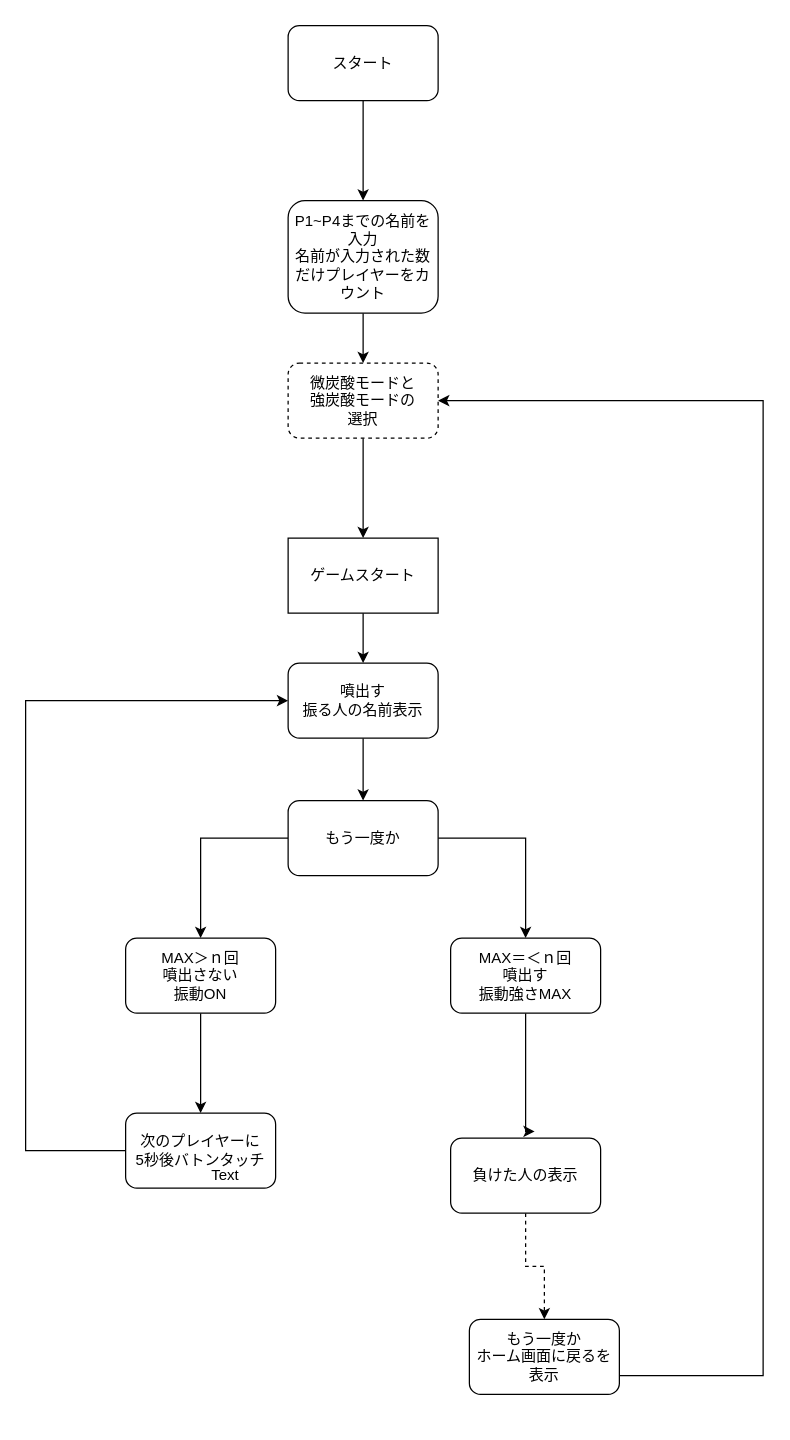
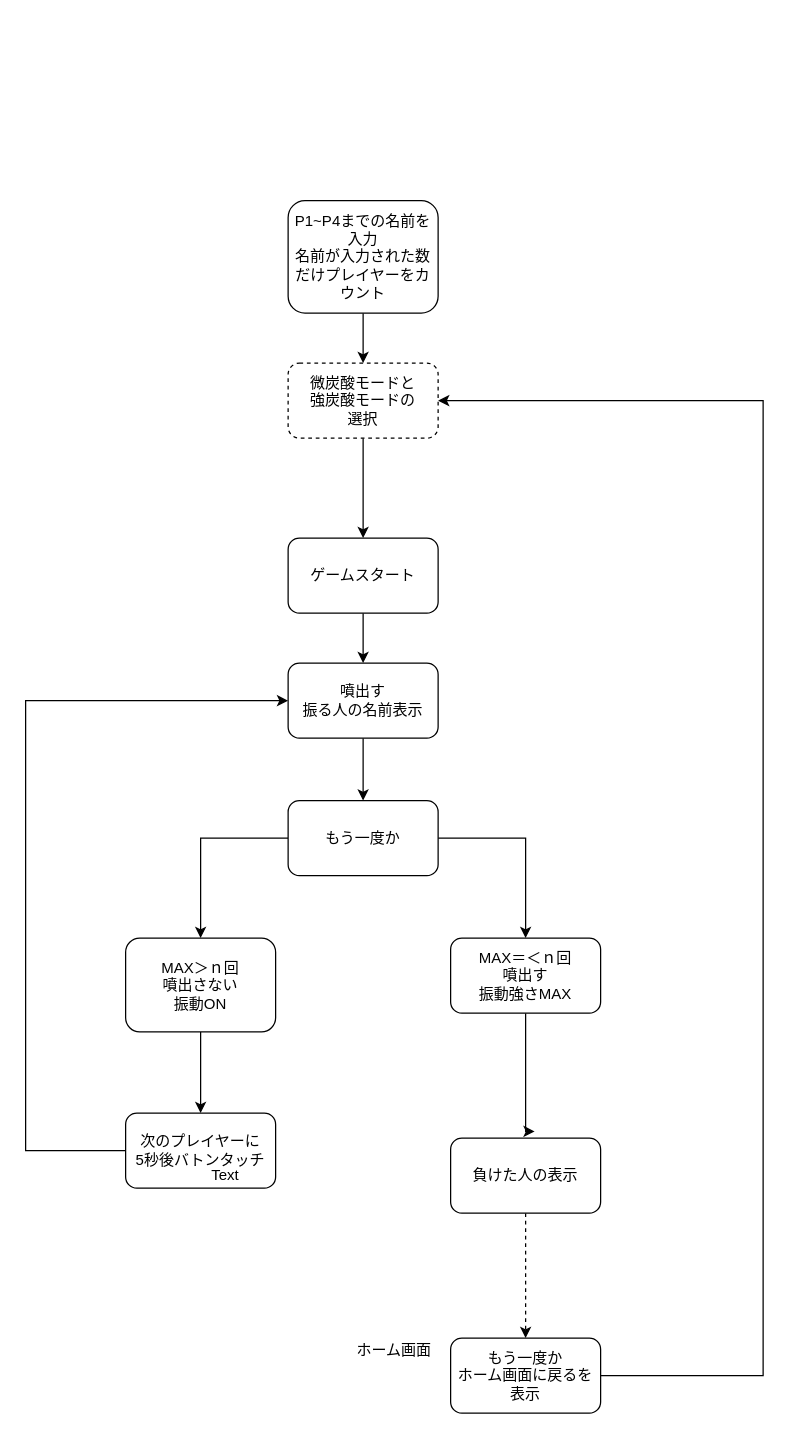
  <mxCell id="0" />
  <mxCell id="1" parent="0" />
- <mxCell id="2" style="edgeStyle=orthogonalEdgeStyle;rounded=0;orthogonalLoop=1;jettySize=auto;html=1;entryX=0.5;entryY=0;entryDx=0;entryDy=0;" parent="1" source="3" target="5" edge="1"><mxGeometry relative="1" as="geometry" /></mxCell>
- <mxCell id="3" value="スタート" style="rounded=1;whiteSpace=wrap;html=1;" parent="1" vertex="1"><mxGeometry x="230" y="20" width="120" height="60" as="geometry" /></mxCell>
  <mxCell id="4" style="edgeStyle=orthogonalEdgeStyle;rounded=0;orthogonalLoop=1;jettySize=auto;html=1;entryX=0.5;entryY=0;entryDx=0;entryDy=0;" parent="1" source="5" target="7" edge="1"><mxGeometry relative="1" as="geometry" /></mxCell>
  <mxCell id="5" value="P1~P4までの名前を入力&lt;br&gt;名前が入力された数だけプレイヤーをカウント" style="rounded=1;whiteSpace=wrap;html=1;" parent="1" vertex="1"><mxGeometry x="230" y="160" width="120" height="90" as="geometry" /></mxCell>
  <mxCell id="6" style="edgeStyle=orthogonalEdgeStyle;rounded=0;orthogonalLoop=1;jettySize=auto;html=1;" parent="1" source="7" target="9" edge="1"><mxGeometry relative="1" as="geometry" /></mxCell>
  <mxCell id="7" value="微炭酸モードと&lt;br&gt;強炭酸モードの&lt;br&gt;選択" style="rounded=1;whiteSpace=wrap;html=1;dashed=1;" parent="1" vertex="1"><mxGeometry x="230" y="290" width="120" height="60" as="geometry" /></mxCell>
  <mxCell id="8" style="edgeStyle=orthogonalEdgeStyle;rounded=0;orthogonalLoop=1;jettySize=auto;html=1;" parent="1" source="9" target="11" edge="1"><mxGeometry relative="1" as="geometry" /></mxCell>
- <mxCell id="9" value="ゲームスタート" style="whiteSpace=wrap;html=1;rounded=0;" parent="1" vertex="1"><mxGeometry x="230" y="430" width="120" height="60" as="geometry" /></mxCell>
+ <mxCell id="9" value="ゲームスタート" style="rounded=1;whiteSpace=wrap;html=1;" parent="1" vertex="1"><mxGeometry x="230" y="430" width="120" height="60" as="geometry" /></mxCell>
  <mxCell id="10" style="edgeStyle=orthogonalEdgeStyle;rounded=0;orthogonalLoop=1;jettySize=auto;html=1;entryX=0.5;entryY=0;entryDx=0;entryDy=0;" parent="1" source="11" target="14" edge="1"><mxGeometry relative="1" as="geometry" /></mxCell>
  <mxCell id="11" value="噴出す&lt;br&gt;振る人の名前表示" style="rounded=1;whiteSpace=wrap;html=1;" parent="1" vertex="1"><mxGeometry x="230" y="530" width="120" height="60" as="geometry" /></mxCell>
  <mxCell id="12" style="edgeStyle=orthogonalEdgeStyle;rounded=0;orthogonalLoop=1;jettySize=auto;html=1;entryX=0.5;entryY=0;entryDx=0;entryDy=0;" parent="1" source="14" target="16" edge="1"><mxGeometry relative="1" as="geometry" /></mxCell>
  <mxCell id="13" style="edgeStyle=orthogonalEdgeStyle;rounded=0;orthogonalLoop=1;jettySize=auto;html=1;entryX=0.5;entryY=0;entryDx=0;entryDy=0;" parent="1" source="14" target="18" edge="1"><mxGeometry relative="1" as="geometry" /></mxCell>
  <mxCell id="14" value="もう一度か" style="rounded=1;whiteSpace=wrap;html=1;" parent="1" vertex="1"><mxGeometry x="230" y="640" width="120" height="60" as="geometry" /></mxCell>
  <mxCell id="15" style="edgeStyle=orthogonalEdgeStyle;rounded=0;orthogonalLoop=1;jettySize=auto;html=1;entryX=0.5;entryY=0;entryDx=0;entryDy=0;" parent="1" source="16" target="20" edge="1"><mxGeometry relative="1" as="geometry" /></mxCell>
- <mxCell id="16" value="MAX＞ｎ回&lt;br&gt;噴出さない&lt;br&gt;振動ON" style="rounded=1;whiteSpace=wrap;html=1;" parent="1" vertex="1"><mxGeometry x="100" y="750" width="120" height="60" as="geometry" /></mxCell>
+ <mxCell id="16" value="MAX＞ｎ回&lt;br&gt;噴出さない&lt;br&gt;振動ON" style="rounded=1;whiteSpace=wrap;html=1;" parent="1" vertex="1"><mxGeometry x="100" y="750" width="120" height="75" as="geometry" /></mxCell>
  <mxCell id="17" style="edgeStyle=orthogonalEdgeStyle;rounded=0;orthogonalLoop=1;jettySize=auto;html=1;entryX=0.56;entryY=-0.09;entryDx=0;entryDy=0;entryPerimeter=0;" parent="1" source="18" target="22" edge="1"><mxGeometry relative="1" as="geometry"><Array as="points"><mxPoint x="420" y="905" /></Array></mxGeometry></mxCell>
  <mxCell id="18" value="&lt;span&gt;MAX＝＜ｎ回&lt;/span&gt;&lt;br&gt;&lt;span&gt;噴出す&lt;br&gt;振動強さMAX&lt;br&gt;&lt;/span&gt;" style="rounded=1;whiteSpace=wrap;html=1;" parent="1" vertex="1"><mxGeometry x="360" y="750" width="120" height="60" as="geometry" /></mxCell>
  <mxCell id="19" style="edgeStyle=orthogonalEdgeStyle;rounded=0;orthogonalLoop=1;jettySize=auto;html=1;entryX=0;entryY=0.5;entryDx=0;entryDy=0;" parent="1" source="20" target="11" edge="1"><mxGeometry relative="1" as="geometry"><Array as="points"><mxPoint x="20" y="920" /><mxPoint x="20" y="560" /></Array></mxGeometry></mxCell>
  <mxCell id="20" value="次のプレイヤーに&lt;br&gt;5秒後バトンタッチ" style="rounded=1;whiteSpace=wrap;html=1;" parent="1" vertex="1"><mxGeometry x="100" y="890" width="120" height="60" as="geometry" /></mxCell>
  <mxCell id="21" style="edgeStyle=orthogonalEdgeStyle;rounded=0;orthogonalLoop=1;jettySize=auto;html=1;dashed=1;" parent="1" source="22" target="24" edge="1"><mxGeometry relative="1" as="geometry" /></mxCell>
  <mxCell id="22" value="負けた人の表示" style="rounded=1;whiteSpace=wrap;html=1;" parent="1" vertex="1"><mxGeometry x="360" y="910" width="120" height="60" as="geometry" /></mxCell>
  <mxCell id="23" style="edgeStyle=orthogonalEdgeStyle;rounded=0;orthogonalLoop=1;jettySize=auto;html=1;entryX=1;entryY=0.5;entryDx=0;entryDy=0;" parent="1" source="24" target="7" edge="1"><mxGeometry relative="1" as="geometry"><Array as="points"><mxPoint x="610" y="1100" /><mxPoint x="610" y="320" /></Array></mxGeometry></mxCell>
- <mxCell id="24" value="もう一度か&lt;br&gt;ホーム画面に戻るを表示" style="rounded=1;whiteSpace=wrap;html=1;" parent="1" vertex="1"><mxGeometry x="375" y="1055" width="120" height="60" as="geometry" /></mxCell>
+ <mxCell id="24" value="もう一度か&lt;br&gt;ホーム画面に戻るを表示" style="rounded=1;whiteSpace=wrap;html=1;" parent="1" vertex="1"><mxGeometry x="360" y="1070" width="120" height="60" as="geometry" /></mxCell>
  <mxCell id="25" value="Text" style="text;html=1;strokeColor=none;fillColor=none;align=center;verticalAlign=middle;whiteSpace=wrap;rounded=0;" parent="1" vertex="1"><mxGeometry x="160" y="930" width="40" height="20" as="geometry" /></mxCell>
+ <mxCell id="26" value="ホーム画面" style="text;html=1;strokeColor=none;fillColor=none;align=center;verticalAlign=middle;whiteSpace=wrap;rounded=0;" parent="1" vertex="1"><mxGeometry x="280" y="1070" width="70" height="20" as="geometry" /></mxCell>
